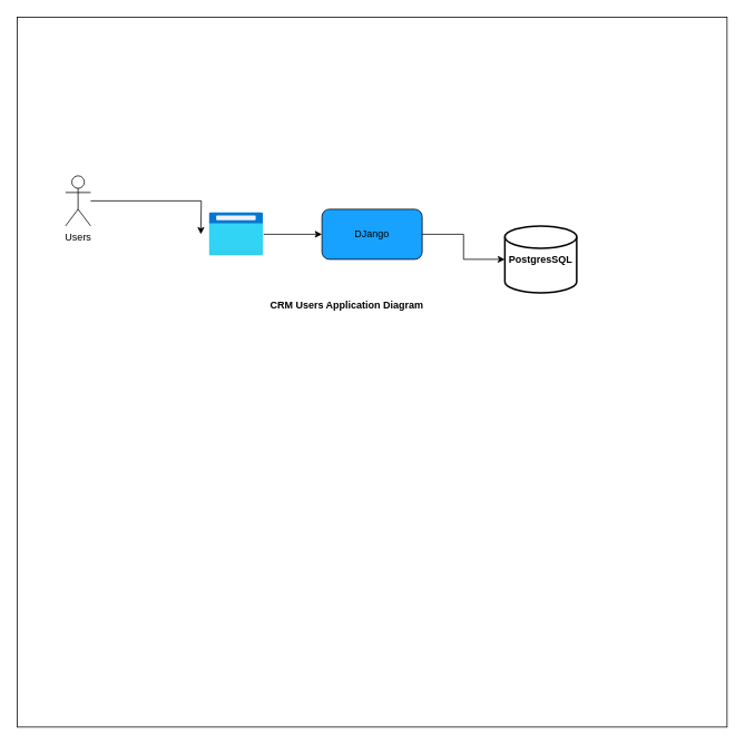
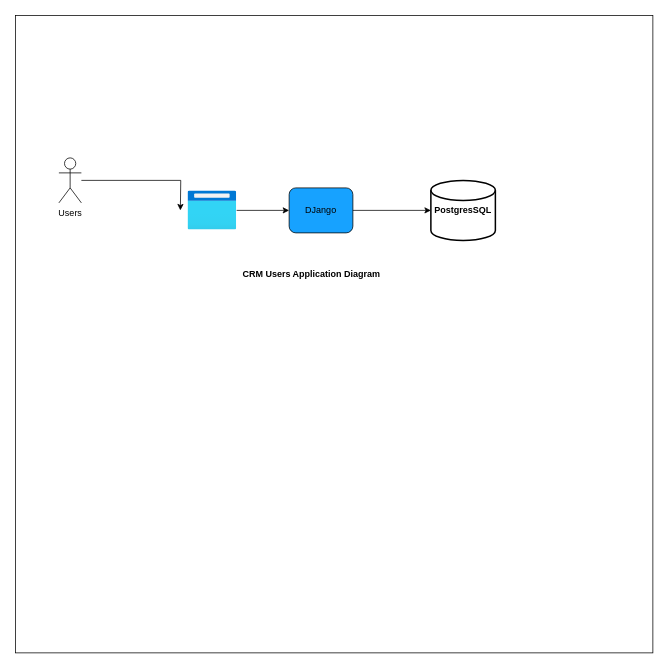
  <mxCell id="0" />
  <mxCell id="1" parent="0" />
  <mxCell id="2" value="" style="whiteSpace=wrap;html=1;aspect=fixed;" vertex="1" parent="1"><mxGeometry width="850" height="850" as="geometry" x="20" y="20" /></mxCell>
  <mxCell id="3" style="edgeStyle=orthogonalEdgeStyle;rounded=0;orthogonalLoop=1;jettySize=auto;html=1;" edge="1" parent="1" source="4"><mxGeometry relative="1" as="geometry"><mxPoint x="240" y="280" as="targetPoint" /></mxGeometry></mxCell>
  <mxCell id="4" value="Users" style="shape=umlActor;verticalLabelPosition=bottom;verticalAlign=top;html=1;outlineConnect=0;" vertex="1" parent="1"><mxGeometry x="78" y="210" width="30" height="60" as="geometry" /></mxCell>
  <mxCell id="5" style="edgeStyle=orthogonalEdgeStyle;rounded=0;orthogonalLoop=1;jettySize=auto;html=1;entryX=0;entryY=0.5;entryDx=0;entryDy=0;" edge="1" parent="1" source="6" target="7"><mxGeometry relative="1" as="geometry" /></mxCell>
  <mxCell id="6" value="" style="image;aspect=fixed;html=1;points=[];align=center;fontSize=12;image=img/lib/azure2/general/Browser.svg;" vertex="1" parent="1"><mxGeometry x="250" y="254" width="65" height="52" as="geometry" /></mxCell>
- <mxCell id="7" value="DJango" style="rounded=1;whiteSpace=wrap;html=1;fillColor=#17A2FF;" vertex="1" parent="1"><mxGeometry x="385" y="250" width="120" height="60" as="geometry" /></mxCell>
- <mxCell id="8" value="&lt;b&gt;PostgresSQL&lt;/b&gt;" style="strokeWidth=2;html=1;shape=mxgraph.flowchart.database;whiteSpace=wrap;" vertex="1" parent="1"><mxGeometry x="604" y="270" width="86" height="80" as="geometry" /></mxCell>
+ <mxCell id="7" value="DJango" style="rounded=1;whiteSpace=wrap;html=1;fillColor=#17A2FF;" vertex="1" parent="1"><mxGeometry x="385" y="250" width="85" height="60" as="geometry" /></mxCell>
+ <mxCell id="8" value="&lt;b&gt;PostgresSQL&lt;/b&gt;" style="strokeWidth=2;html=1;shape=mxgraph.flowchart.database;whiteSpace=wrap;" vertex="1" parent="1"><mxGeometry x="574" y="240" width="86" height="80" as="geometry" /></mxCell>
  <mxCell id="9" style="edgeStyle=orthogonalEdgeStyle;rounded=0;orthogonalLoop=1;jettySize=auto;html=1;entryX=0;entryY=0.5;entryDx=0;entryDy=0;entryPerimeter=0;" edge="1" parent="1" source="7" target="8"><mxGeometry relative="1" as="geometry" /></mxCell>
  <mxCell id="10" value="&lt;b&gt;CRM Users Application Diagram&lt;/b&gt;" style="text;html=1;align=center;verticalAlign=middle;whiteSpace=wrap;rounded=0;" vertex="1" parent="1"><mxGeometry x="240" y="340" width="350" height="50" as="geometry" /></mxCell>
